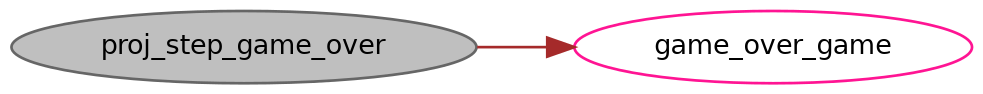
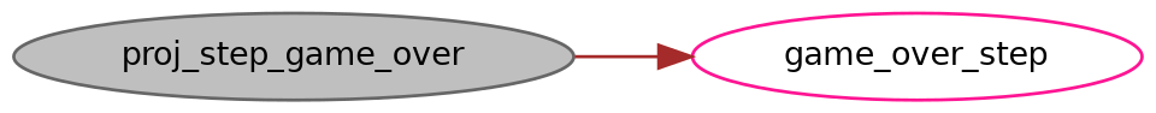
  digraph {
    rankdir=LR
    node [fontname=Helvetica fontsize=10 shape=ellipse style=filled]
    n1 [color=gray40 fillcolor=grey75 fontcolor=black height=0.2 label=proj_step_game_over width=0.4]
-   n2 [color=deeppink fillcolor=white height=0.2 label=game_over_game width=0.4]
+   n2 [color=deeppink fillcolor=white height=0.2 label=game_over_step width=0.4]
    n1 -> n2 [color=brown fontname=Helvetica fontsize=10 labelfontname=Helvetica labelfontsize=10 style=solid]
  }
